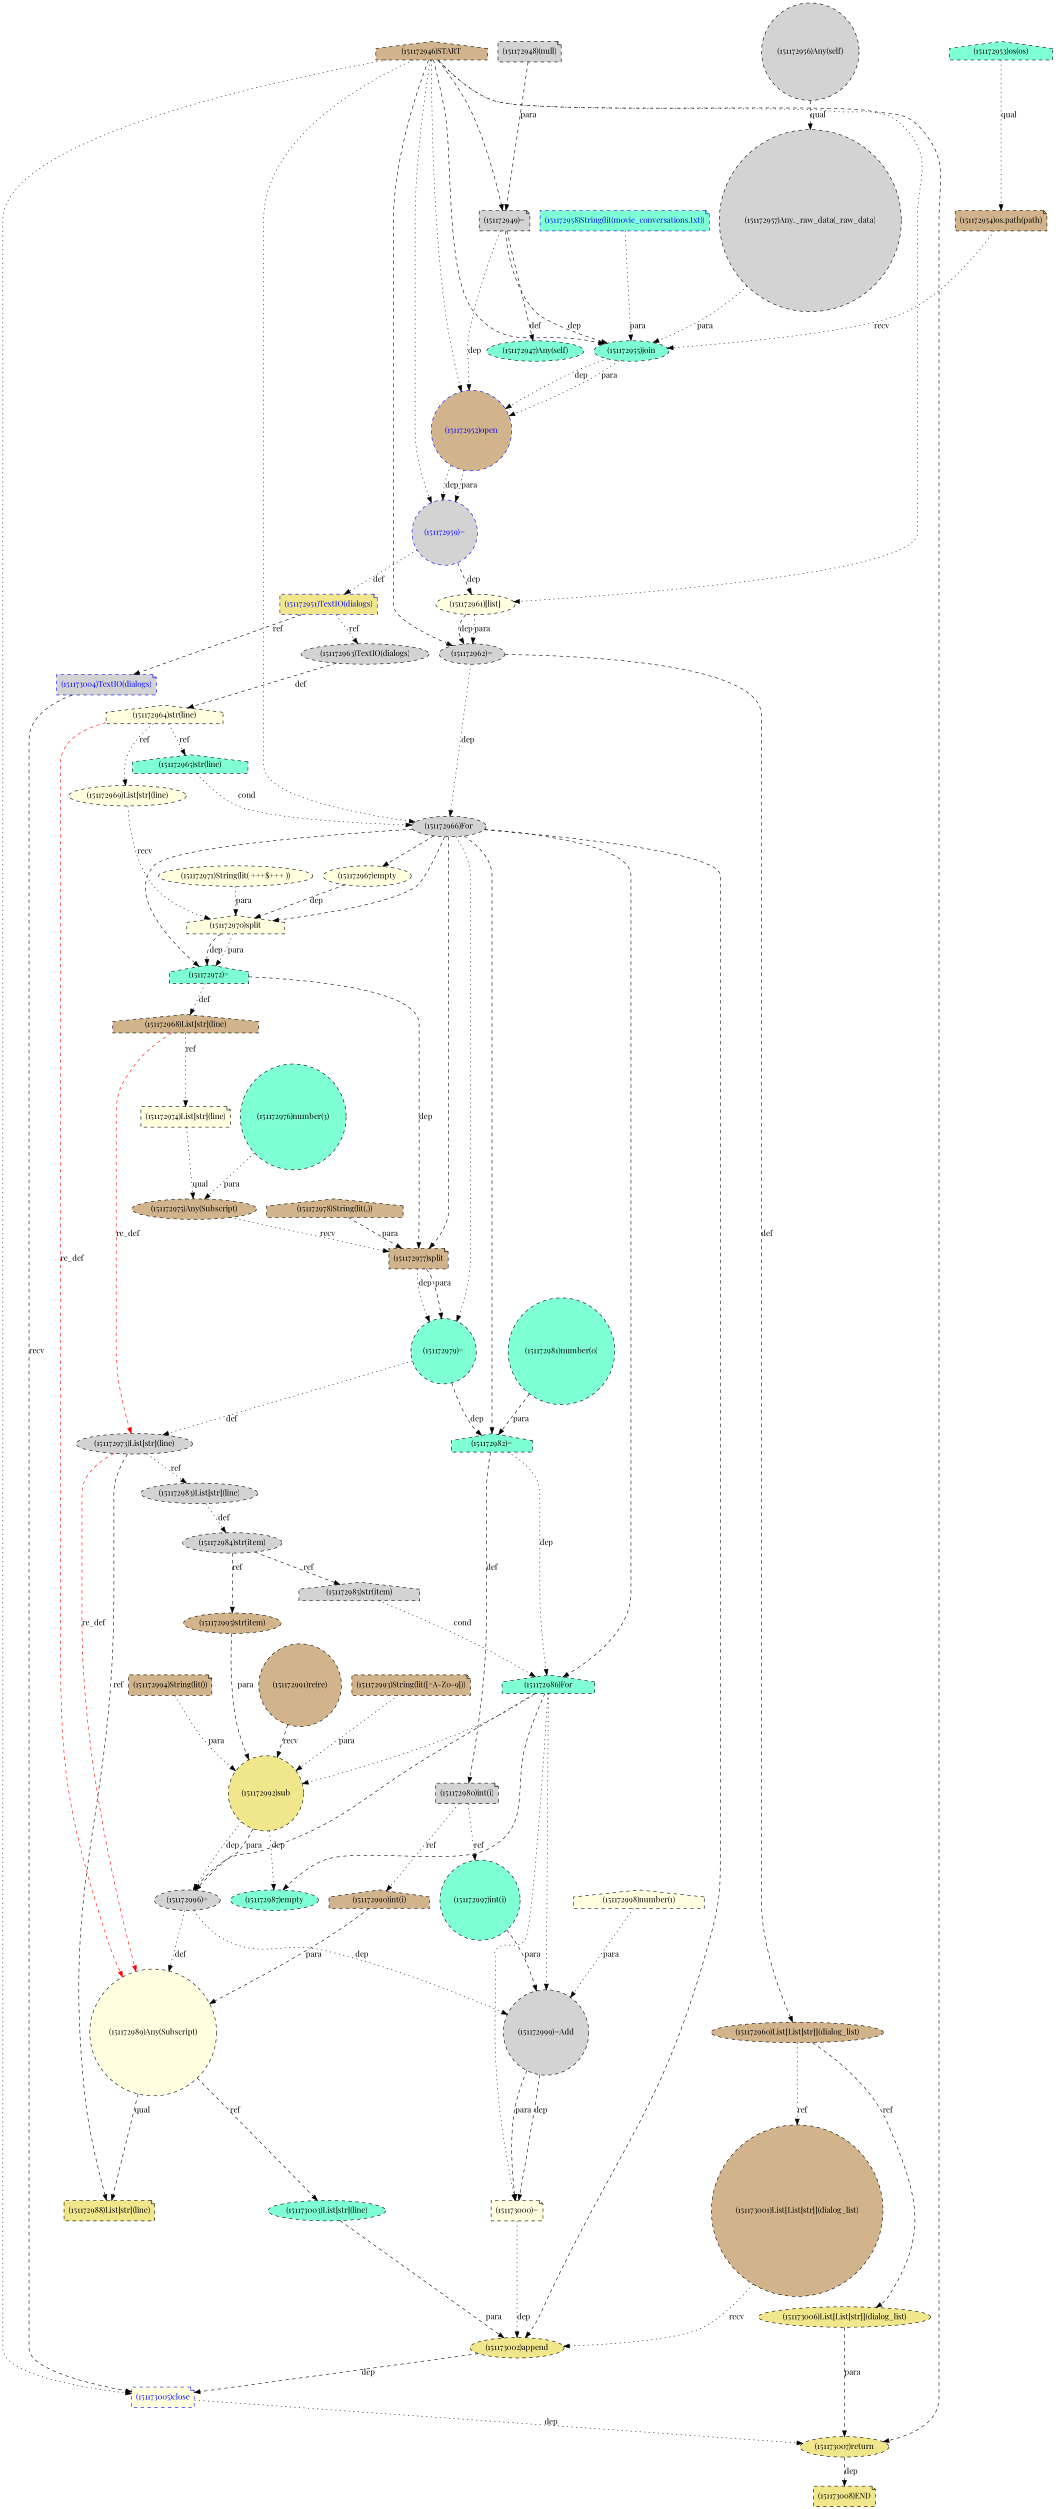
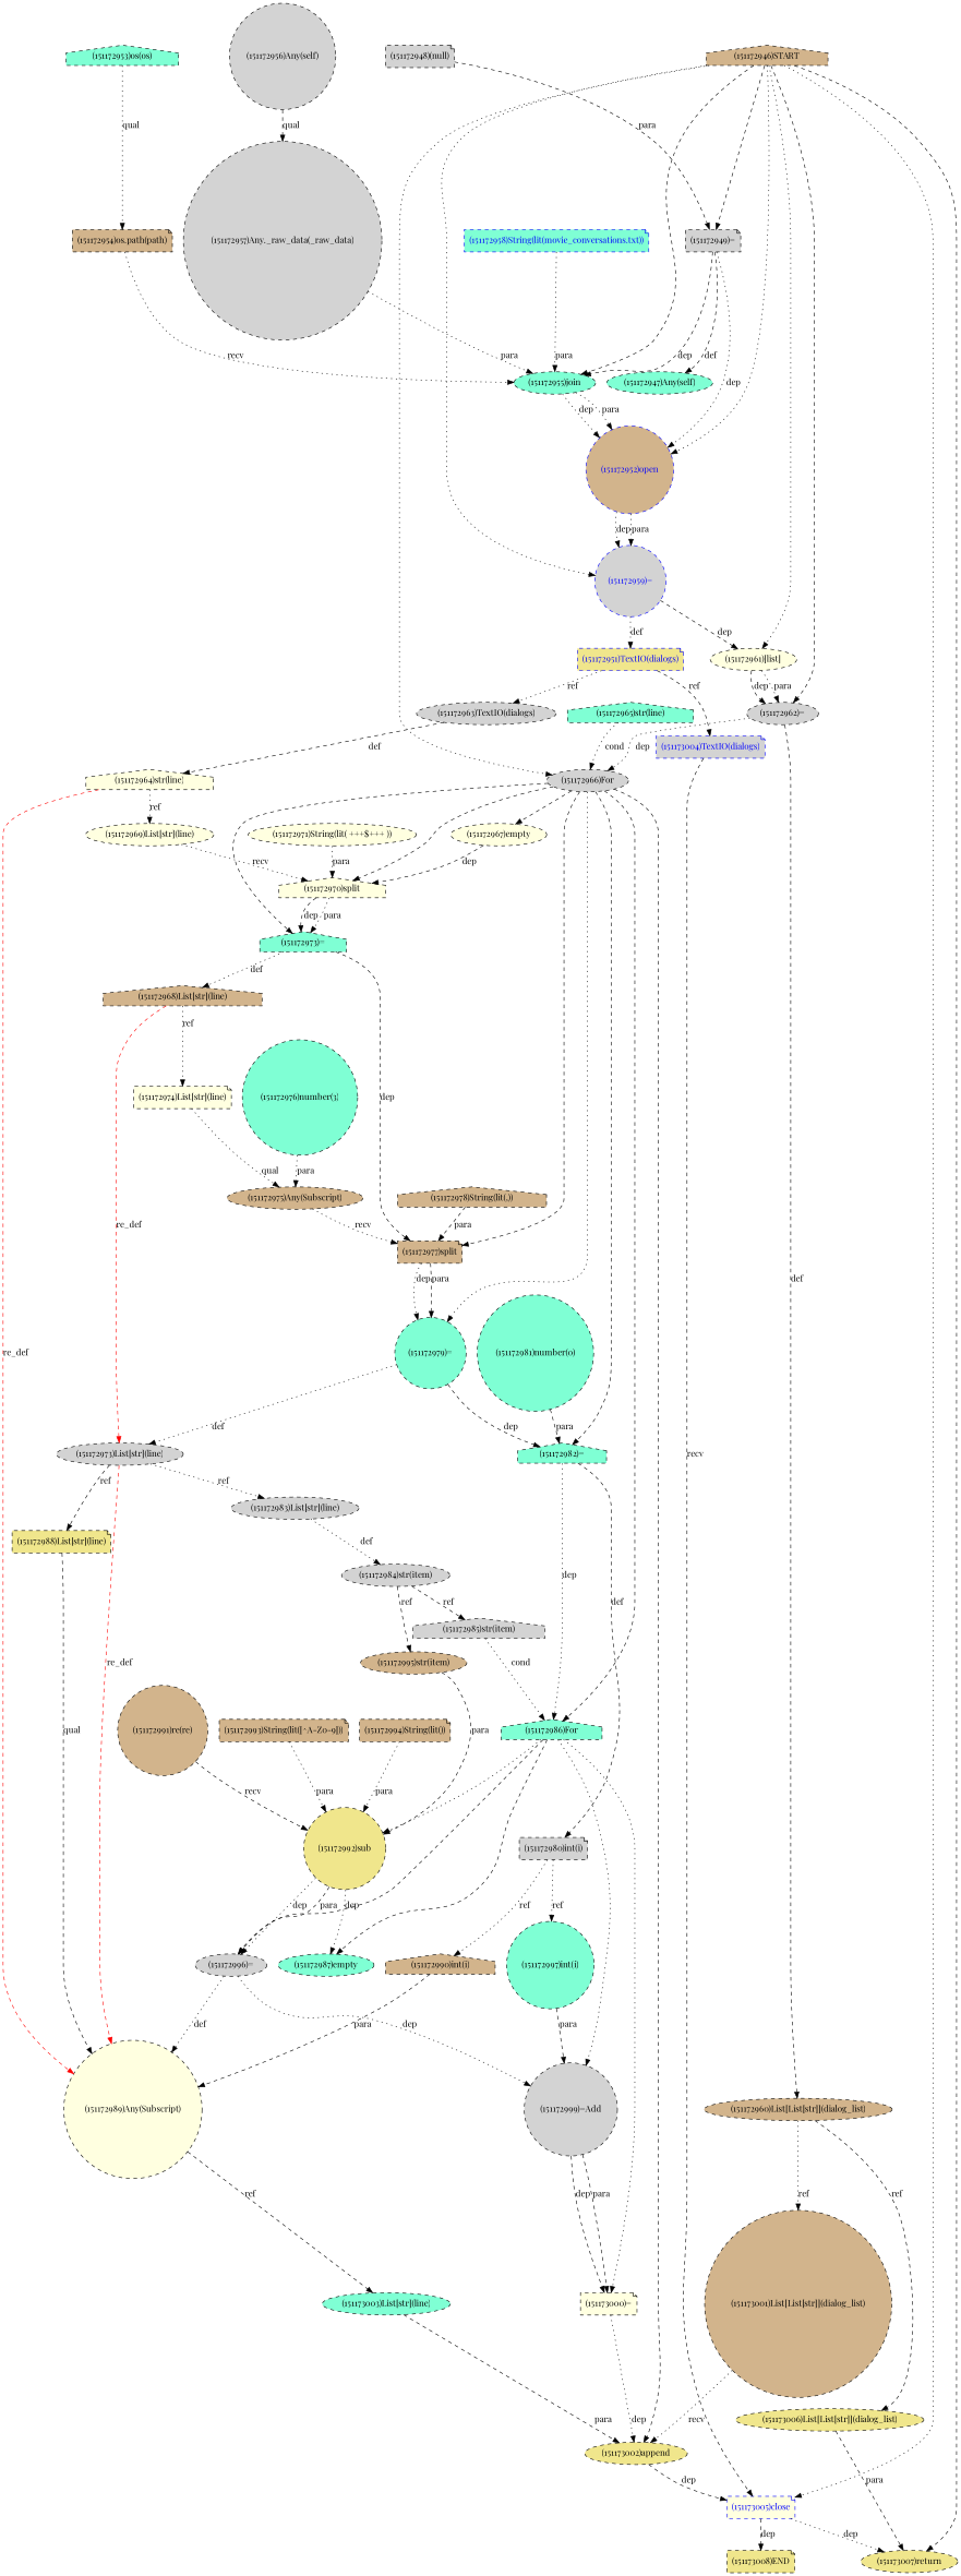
  digraph {
    fontname="Playfair Display"
    node [fillcolor=lightgrey fontname="Playfair Display" shape=ellipse style="dashed,filled"]
    edge [fontname="Playfair Display" style=dotted]
    n1 [fillcolor=tan label="(151172990)int(i)" shape=house]
    n2 [fillcolor=lightyellow label="(151172989)Any(Subscript)" shape=circle]
    n3 [fillcolor=aquamarine label="(151173003)List[str](line)"]
-   n4 [fillcolor=lightyellow label="(151172998)number(1)" shape=house]
    n5 [label="(151172999)=Add" shape=circle]
    n6 [fillcolor=lightyellow label="(151173000)=" shape=note]
    n7 [fillcolor=aquamarine label="(151172979)=" shape=circle]
    n8 [label="(151172973)List[str](line)"]
    n9 [fillcolor=aquamarine label="(151172982)=" shape=house]
    n10 [fillcolor=khaki label="(151172988)List[str](line)" shape=note]
    n11 [label="(151172983)List[str](line)"]
    n12 [fillcolor=aquamarine label="(151172986)For" shape=house]
    n13 [label="(151172980)int(i)" shape=note]
    n14 [fillcolor=tan label="(151172995)str(item)"]
    n15 [fillcolor=khaki label="(151172992)sub" shape=circle]
    n16 [label="(151172996)="]
    n17 [fillcolor=aquamarine label="(151172987)empty"]
    n18 [fillcolor=khaki label="(151173002)append"]
    n19 [color=blue fillcolor=lightyellow fontcolor=blue label="(151173005)close" shape=note]
    n20 [fillcolor=khaki label="(151173007)return"]
    n21 [fillcolor=lightyellow label="(151172967)empty"]
    n22 [fillcolor=lightyellow label="(151172970)split" shape=house]
-   n23 [fillcolor=aquamarine label="(151172972)=" shape=house]
+   n23 [fillcolor=aquamarine label="(151172973)=" shape=house]
    n24 [fillcolor=tan label="(151173001)List[List[str]](dialog_list)" shape=circle]
    n25 [fillcolor=lightyellow label="(151172961)[list]"]
    n26 [label="(151172962)="]
    n27 [label="(151172966)For"]
    n28 [fillcolor=tan label="(151172960)List[List[str]](dialog_list)"]
    n29 [fillcolor=tan label="(151172977)split" shape=note]
    n30 [fillcolor=tan label="(151172968)List[str](line)" shape=house]
    n31 [color=blue fillcolor=khaki fontcolor=blue label="(151172951)TextIO(dialogs)" shape=note]
    n32 [label="(151172963)TextIO(dialogs)"]
    n33 [color=blue fontcolor=blue label="(151173004)TextIO(dialogs)" shape=note]
    n34 [fillcolor=lightyellow label="(151172964)str(line)" shape=house]
    n35 [fillcolor=aquamarine label="(151172953)os(os)" shape=house]
    n36 [fillcolor=tan label="(151172954)os.path(path)" shape=note]
    n37 [fillcolor=aquamarine label="(151172955)join"]
    n38 [fillcolor=khaki label="(151173006)List[List[str]](dialog_list)"]
    n39 [fillcolor=khaki label="(151173008)END" shape=note]
    n40 [label="(151172985)str(item)" shape=house]
    n41 [fillcolor=aquamarine label="(151172981)number(0)" shape=circle]
    n42 [fillcolor=lightyellow label="(151172974)List[str](line)" shape=note]
    n43 [fillcolor=lightyellow label="(151172969)List[str](line)"]
    n44 [fillcolor=aquamarine label="(151172965)str(line)" shape=house]
    n45 [color=blue fillcolor=tan fontcolor=blue label="(151172952)open" shape=circle]
    n46 [color=blue fontcolor=blue label="(151172959)=" shape=circle]
    n47 [label="(151172957)Any._raw_data(_raw_data)" shape=circle]
    n48 [fillcolor=tan label="(151172975)Any(Subscript)"]
    n49 [fillcolor=tan label="(151172991)re(re)" shape=circle]
    n50 [fillcolor=aquamarine label="(151172947)Any(self)"]
    n51 [fillcolor=tan label="(151172993)String(lit([^A-Z0-9]))" shape=note]
    n52 [fillcolor=aquamarine label="(151172997)int(i)" shape=circle]
    n53 [fillcolor=aquamarine label="(151172976)number(3)" shape=circle]
    n54 [label="(151172984)str(item)"]
    n55 [label="(151172948)(null)" shape=note]
    n56 [label="(151172949)=" shape=note]
    n57 [color=blue fillcolor=aquamarine fontcolor=blue label="(151172958)String(lit(movie_conversations.txt))" shape=note]
    n58 [fillcolor=lightyellow label="(151172971)String(lit( +++$+++ ))"]
    n59 [label="(151172956)Any(self)" shape=circle]
    n60 [fillcolor=tan label="(151172978)String(lit(,))" shape=house]
    n61 [fillcolor=tan label="(151172946)START" shape=house]
    n62 [fillcolor=tan label="(151172994)String(lit())" shape=note]
    n1 -> n2 [label=para style=dashed]
    n2 -> n3 [label=ref style=dashed]
    n3 -> n18 [label=para style=dashed]
-   n4 -> n5 [label=para]
    n5 -> n6 [label=dep style=dashed]
    n5 -> n6 [label=para style=dashed]
    n6 -> n18 [label=dep]
    n7 -> n8 [label=def]
    n7 -> n9 [label=dep style=dashed]
    n8 -> n2 [color=red label=re_def style=dashed]
    n8 -> n10 [label=ref style=dashed]
    n8 -> n11 [label=ref]
    n9 -> n12 [label=dep]
    n9 -> n13 [label=def style=dashed]
-   n2 -> n10 [label=qual style=dashed]
+   n10 -> n2 [label=qual style=dashed]
    n11 -> n54 [label=def]
    n12 -> n5
    n12 -> n6
    n12 -> n15
    n12 -> n16 [style=dashed]
    n12 -> n17 [style=dashed]
    n13 -> n1 [label=ref]
    n13 -> n52 [label=ref]
    n14 -> n15 [label=para style=dashed]
    n15 -> n16 [label=dep]
    n15 -> n16 [label=para style=dashed]
    n15 -> n17 [label=dep]
    n16 -> n2 [label=def]
    n16 -> n5 [label=dep]
    n18 -> n19 [label=dep style=dashed]
    n19 -> n20 [label=dep]
-   n20 -> n39 [label=dep style=dashed]
+   n19 -> n39 [label=dep style=dashed]
    n21 -> n22 [label=dep style=dashed]
    n22 -> n23 [label=dep style=dashed]
    n22 -> n23 [label=para]
    n23 -> n29 [label=dep style=dashed]
    n23 -> n30 [label=def]
    n24 -> n18 [label=recv]
    n25 -> n26 [label=dep style=dashed]
    n25 -> n26 [label=para]
    n26 -> n27 [label=dep]
    n26 -> n28 [label=def style=dashed]
    n27 -> n7
    n27 -> n9 [style=dashed]
    n27 -> n12 [style=dashed]
    n27 -> n18 [style=dashed]
    n27 -> n21 [style=dashed]
    n27 -> n22 [style=dashed]
    n27 -> n23 [style=dashed]
    n27 -> n29 [style=dashed]
    n28 -> n24 [label=ref]
    n28 -> n38 [label=ref style=dashed]
    n29 -> n7 [label=dep]
    n29 -> n7 [label=para style=dashed]
    n30 -> n8 [color=red label=re_def style=dashed]
    n30 -> n42 [label=ref]
    n31 -> n32 [label=ref]
    n31 -> n33 [label=ref style=dashed]
    n32 -> n34 [label=def style=dashed]
    n33 -> n19 [label=recv style=dashed]
    n34 -> n2 [color=red label=re_def style=dashed]
    n34 -> n43 [label=ref]
-   n34 -> n44 [label=ref]
    n35 -> n36 [label=qual]
    n36 -> n37 [label=recv]
    n37 -> n45 [label=dep]
    n37 -> n45 [label=para]
    n38 -> n20 [label=para style=dashed]
    n40 -> n12 [label=cond]
    n41 -> n9 [label=para style=dashed]
    n42 -> n48 [label=qual]
    n43 -> n22 [label=recv]
    n44 -> n27 [label=cond]
    n45 -> n46 [label=dep]
    n45 -> n46 [label=para]
    n46 -> n25 [label=dep style=dashed]
    n46 -> n31 [label=def]
    n47 -> n37 [label=para]
    n48 -> n29 [label=recv]
    n49 -> n15 [label=recv style=dashed]
    n51 -> n15 [label=para]
    n52 -> n5 [label=para style=dashed]
    n53 -> n48 [label=para]
    n54 -> n14 [label=ref style=dashed]
    n54 -> n40 [label=ref style=dashed]
    n55 -> n56 [label=para style=dashed]
    n56 -> n37 [label=dep style=dashed]
    n56 -> n45 [label=dep]
    n56 -> n50 [label=def style=dashed]
    n57 -> n37 [label=para]
    n58 -> n22 [label=para]
    n59 -> n47 [label=qual style=dashed]
    n60 -> n29 [label=para style=dashed]
    n61 -> n19
    n61 -> n20 [style=dashed]
    n61 -> n25
    n61 -> n26 [style=dashed]
    n61 -> n27
    n61 -> n37 [style=dashed]
    n61 -> n45
    n61 -> n46
    n61 -> n56 [style=dashed]
    n62 -> n15 [label=para]
  }
